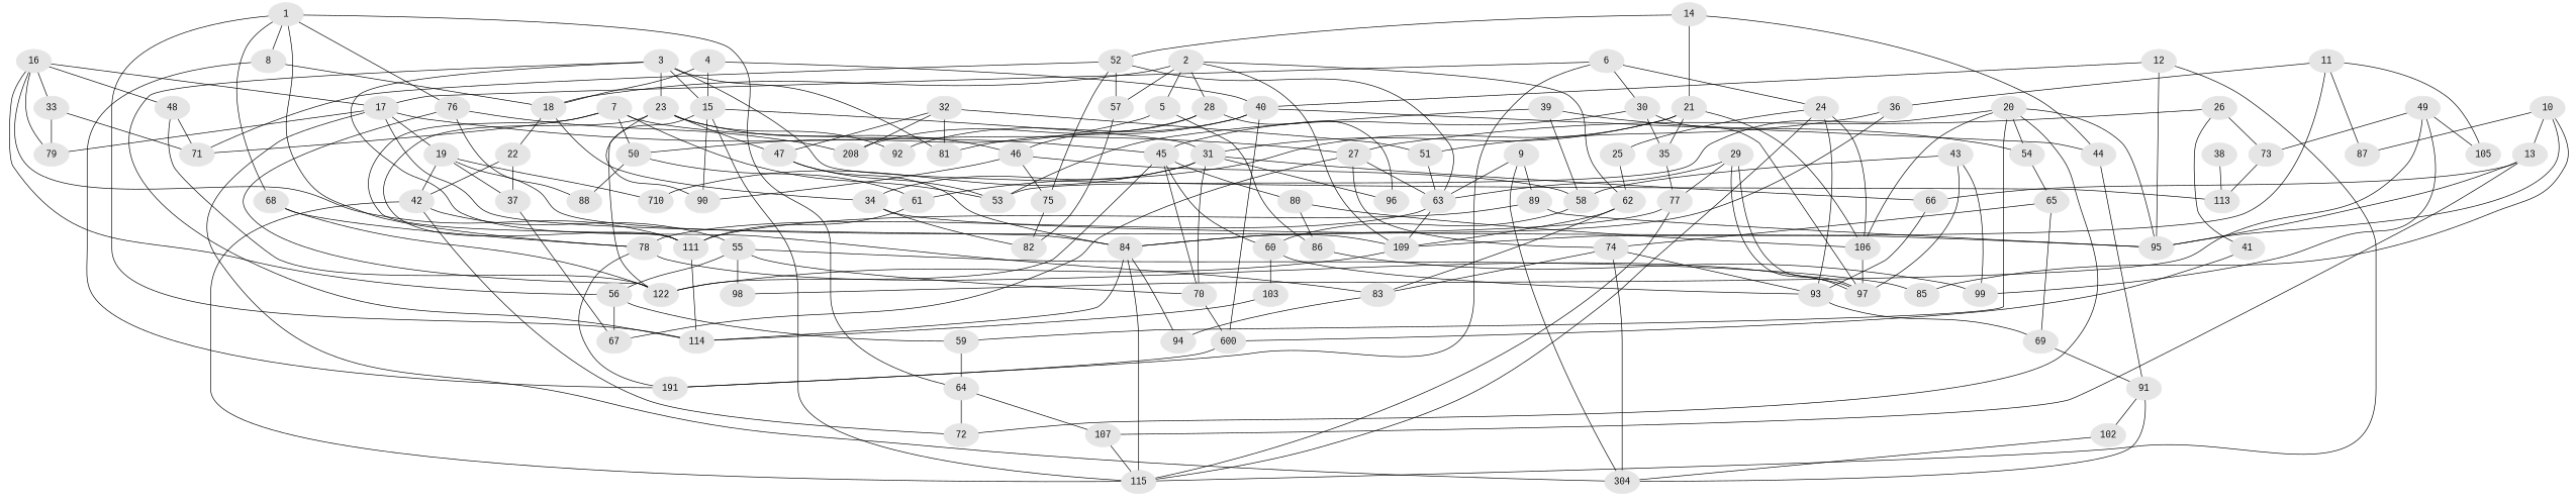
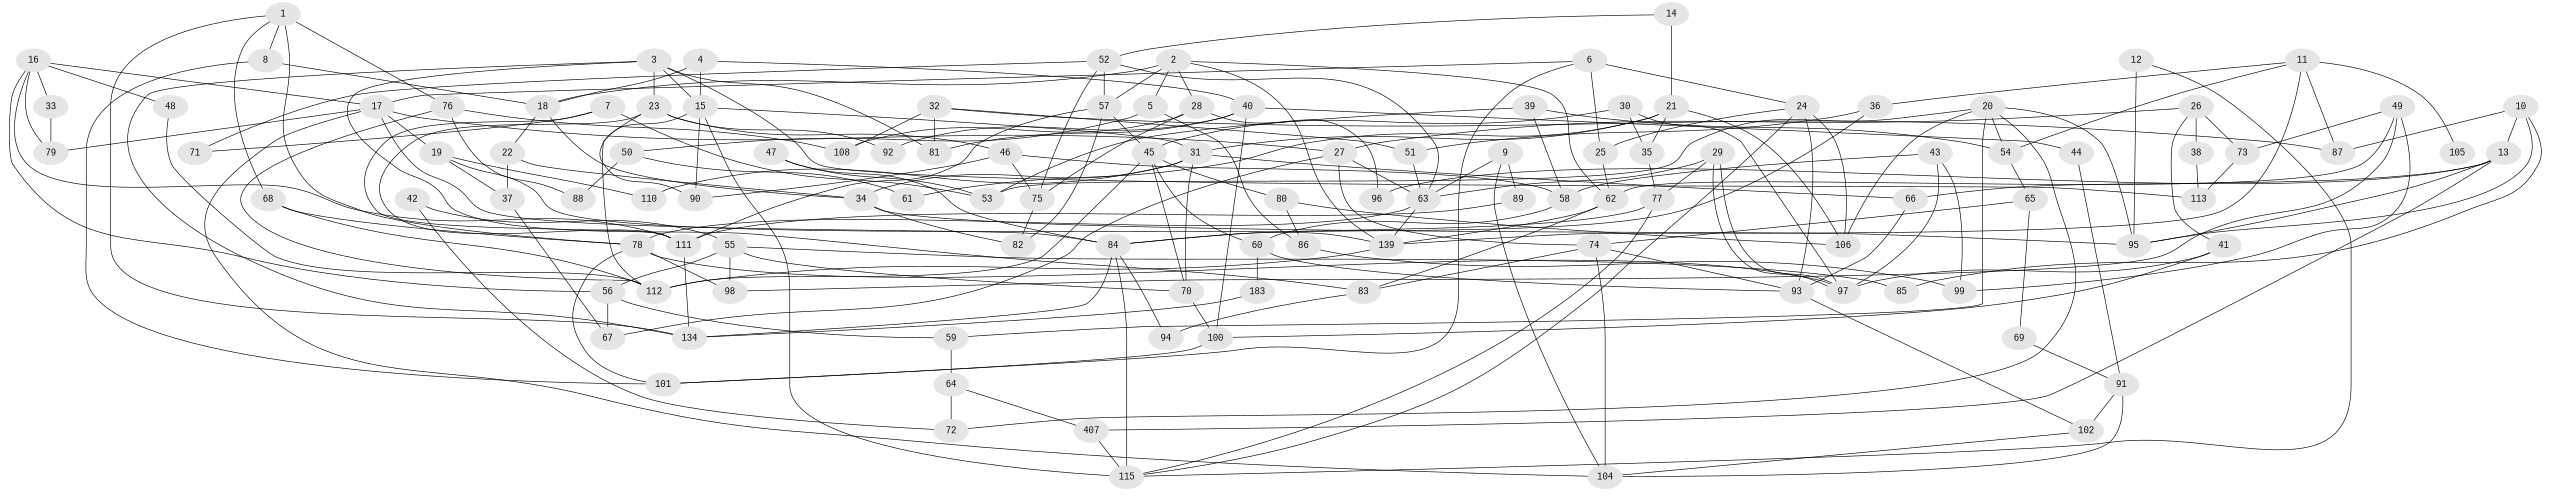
  graph {
    fontname="Liberation Mono"
    node [color=gray90 fontname="Liberation Mono" style=filled]
    edge [fontname="Liberation Mono"]
    1
    8
    64
    68
    76
    78
-   114
+   114 [label=134]
    18
-   101 [label=191]
+   101
    72
-   107
-   112 [label=122]
-   108 [label=208]
+   107 [label=407]
+   112
+   108
    88
    97
    98
    2
    5
    28
    57
    62
-   109
+   109 [label=139]
    50
    86
    22
    34
    96
    75
    82
    83
    3
    15
    23
    81
    113
    115
    31
    90
    111
    46
    47
    92
    94
    4
    40
    44
-   100 [label=600]
+   100
    61
    99
    6
    17
    24
    30
-   104 [label=304]
+   104
    79
    19
    27
    84
    106
    25
    93
    45
    35
    7
    53
    71
    70
    60
    80
    9
    63
    89
    95
    10
    13
    85
    87
    66
    11
    36
    54
    105
    51
    65
    12
    14
    21
    52
    91
-   110 [label=710]
+   110
    16
    33
    48
    56
    59
    67
    37
    42
    74
    55
    20
    77
    58
    102
    26
    38
    41
    73
    29
    32
    39
    43
-   103
+   103 [label=183]
    49
    69
    1 -- 8
-   1 -- 64
    1 -- 68
    1 -- 76
    1 -- 78
    1 -- 114
    8 -- 18
    8 -- 101
    64 -- 72
    64 -- 107
    68 -- 78
    68 -- 112
    76 -- 112
    76 -- 108
    76 -- 88
    78 -- 101
    78 -- 97
+   78 -- 98
    18 -- 22
    18 -- 34
    107 -- 115
    2 -- 18
    2 -- 5
    2 -- 28
    2 -- 57
    2 -- 62
    2 -- 109
    5 -- 50
    5 -- 86
    28 -- 108
    28 -- 96
-   28 -- 46
+   28 -- 75
    57 -- 82
    62 -- 109
    62 -- 83
    109 -- 112
    50 -- 88
    50 -- 61
    86 -- 99
    22 -- 37
-   22 -- 42
+   22 -- 34
    34 -- 82
    34 -- 95
    75 -- 82
    83 -- 94
    3 -- 114
    3 -- 83
    3 -- 15
    3 -- 23
    3 -- 81
    3 -- 113
    15 -- 112
    15 -- 115
    15 -- 31
    15 -- 90
    23 -- 90
    23 -- 111
    23 -- 46
-   23 -- 47
    23 -- 92
    31 -- 34
    31 -- 70
    31 -- 66
    31 -- 110
    111 -- 114
    46 -- 75
    46 -- 90
    46 -- 58
    47 -- 84
    47 -- 53
    4 -- 18
    4 -- 15
    4 -- 40
    40 -- 81
    40 -- 92
    40 -- 44
    40 -- 100
    44 -- 91
    100 -- 101
-   61 -- 111
+   57 -- 111
    6 -- 101
    6 -- 17
    6 -- 24
-   6 -- 30
+   6 -- 25
    17 -- 104
    17 -- 79
    17 -- 19
    17 -- 27
    17 -- 84
    24 -- 115
    24 -- 106
    24 -- 25
    24 -- 93
    30 -- 97
    30 -- 45
    30 -- 35
    19 -- 109
    19 -- 110
    19 -- 37
-   19 -- 42
    27 -- 63
    27 -- 67
    27 -- 74
    84 -- 114
    84 -- 115
    84 -- 94
    25 -- 62
-   93 -- 69
+   93 -- 102
    45 -- 112
    45 -- 70
    45 -- 60
    45 -- 80
    35 -- 77
-   7 -- 50
    7 -- 111
-   7 -- 45
+   57 -- 45
    7 -- 53
    7 -- 71
    70 -- 100
    60 -- 93
    60 -- 103
    80 -- 86
    80 -- 106
    9 -- 104
    9 -- 63
    9 -- 89
    63 -- 78
    63 -- 109
    89 -- 111
-   89 -- 95
    10 -- 95
    10 -- 13
    10 -- 85
    10 -- 87
    13 -- 107
-   31 -- 96
+   13 -- 96
    13 -- 95
    13 -- 66
    66 -- 93
    11 -- 109
    11 -- 87
    11 -- 36
+   11 -- 54
    11 -- 105
    36 -- 84
    36 -- 51
    54 -- 65
    51 -- 63
    65 -- 74
    65 -- 69
    12 -- 115
-   12 -- 40
    12 -- 95
-   14 -- 44
    14 -- 21
    14 -- 52
    21 -- 31
    21 -- 61
    21 -- 106
    21 -- 35
    52 -- 57
    52 -- 75
    52 -- 71
    52 -- 63
    91 -- 104
    91 -- 102
    16 -- 111
    16 -- 17
    16 -- 79
    16 -- 33
    16 -- 48
    16 -- 56
    33 -- 79
-   33 -- 71
    48 -- 112
-   48 -- 71
    56 -- 59
    56 -- 67
    59 -- 64
    37 -- 67
    42 -- 72
-   42 -- 115
    42 -- 55
    74 -- 83
    74 -- 104
    74 -- 93
    55 -- 98
    55 -- 70
    55 -- 85
    55 -- 56
    20 -- 72
    20 -- 106
    20 -- 53
    20 -- 95
    20 -- 54
    20 -- 59
    77 -- 115
    77 -- 84
    58 -- 60
    102 -- 104
    26 -- 27
+   26 -- 38
    26 -- 41
    26 -- 73
    38 -- 113
-   106 -- 97
+   41 -- 97
    41 -- 100
    73 -- 113
    29 -- 97
    29 -- 97
    29 -- 63
    29 -- 77
    32 -- 108
    32 -- 81
-   32 -- 47
+   32 -- 87
    32 -- 51
    39 -- 53
    39 -- 54
    39 -- 58
    43 -- 97
    43 -- 99
    43 -- 58
    103 -- 114
    49 -- 98
    49 -- 99
-   49 -- 105
+   49 -- 62
    49 -- 73
    69 -- 91
  }
